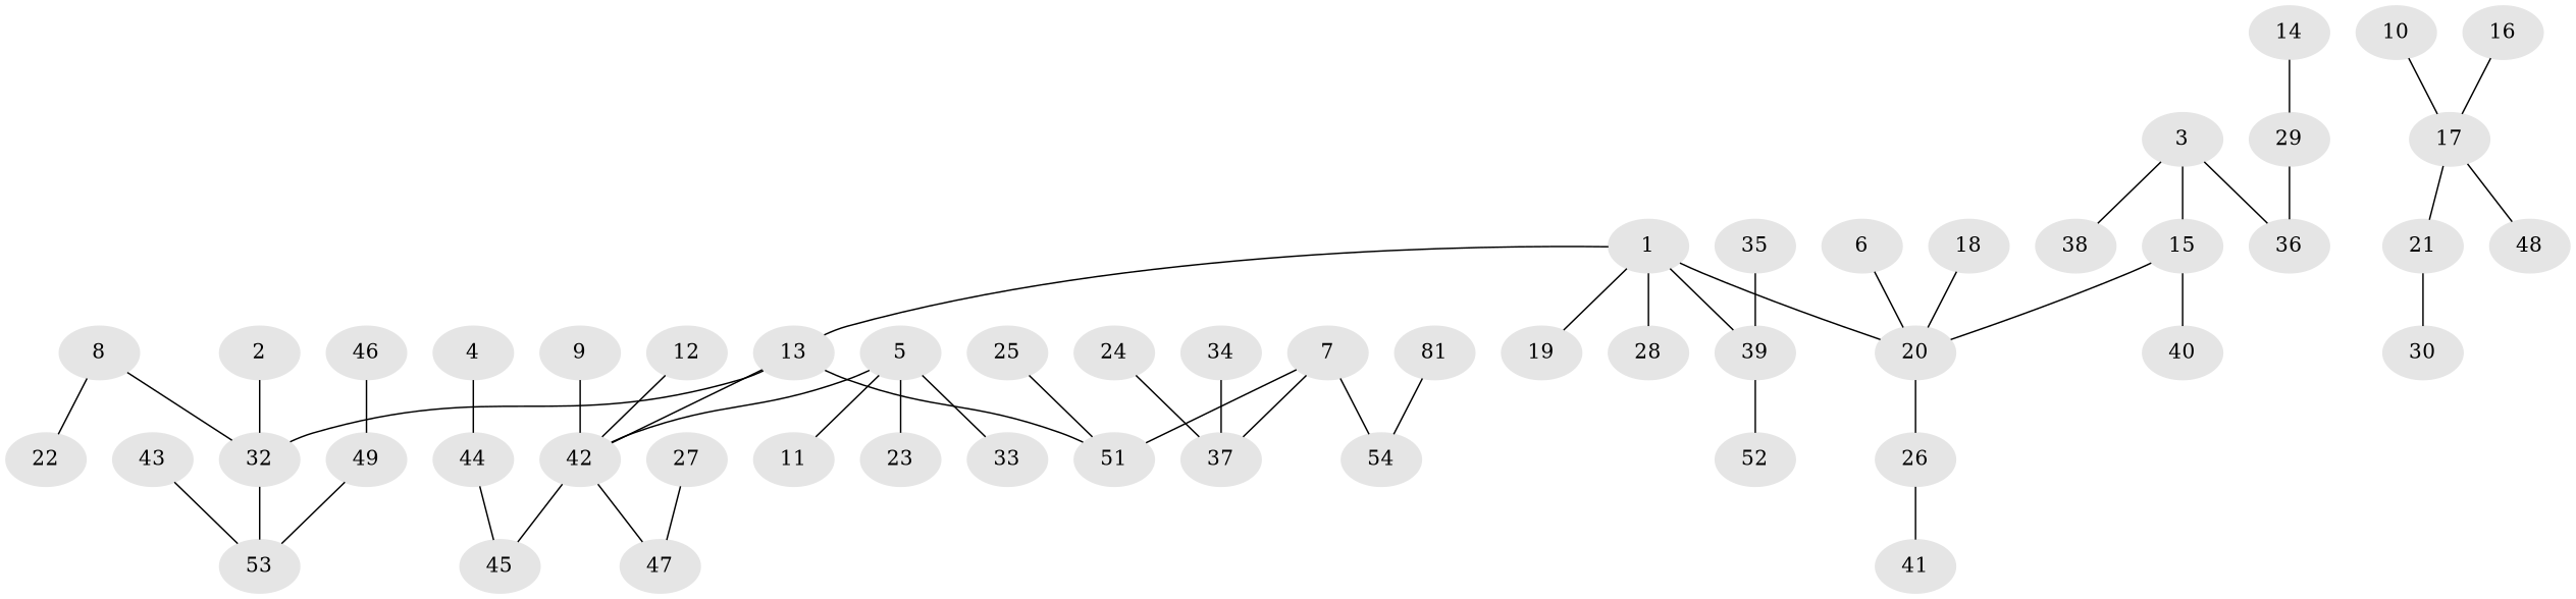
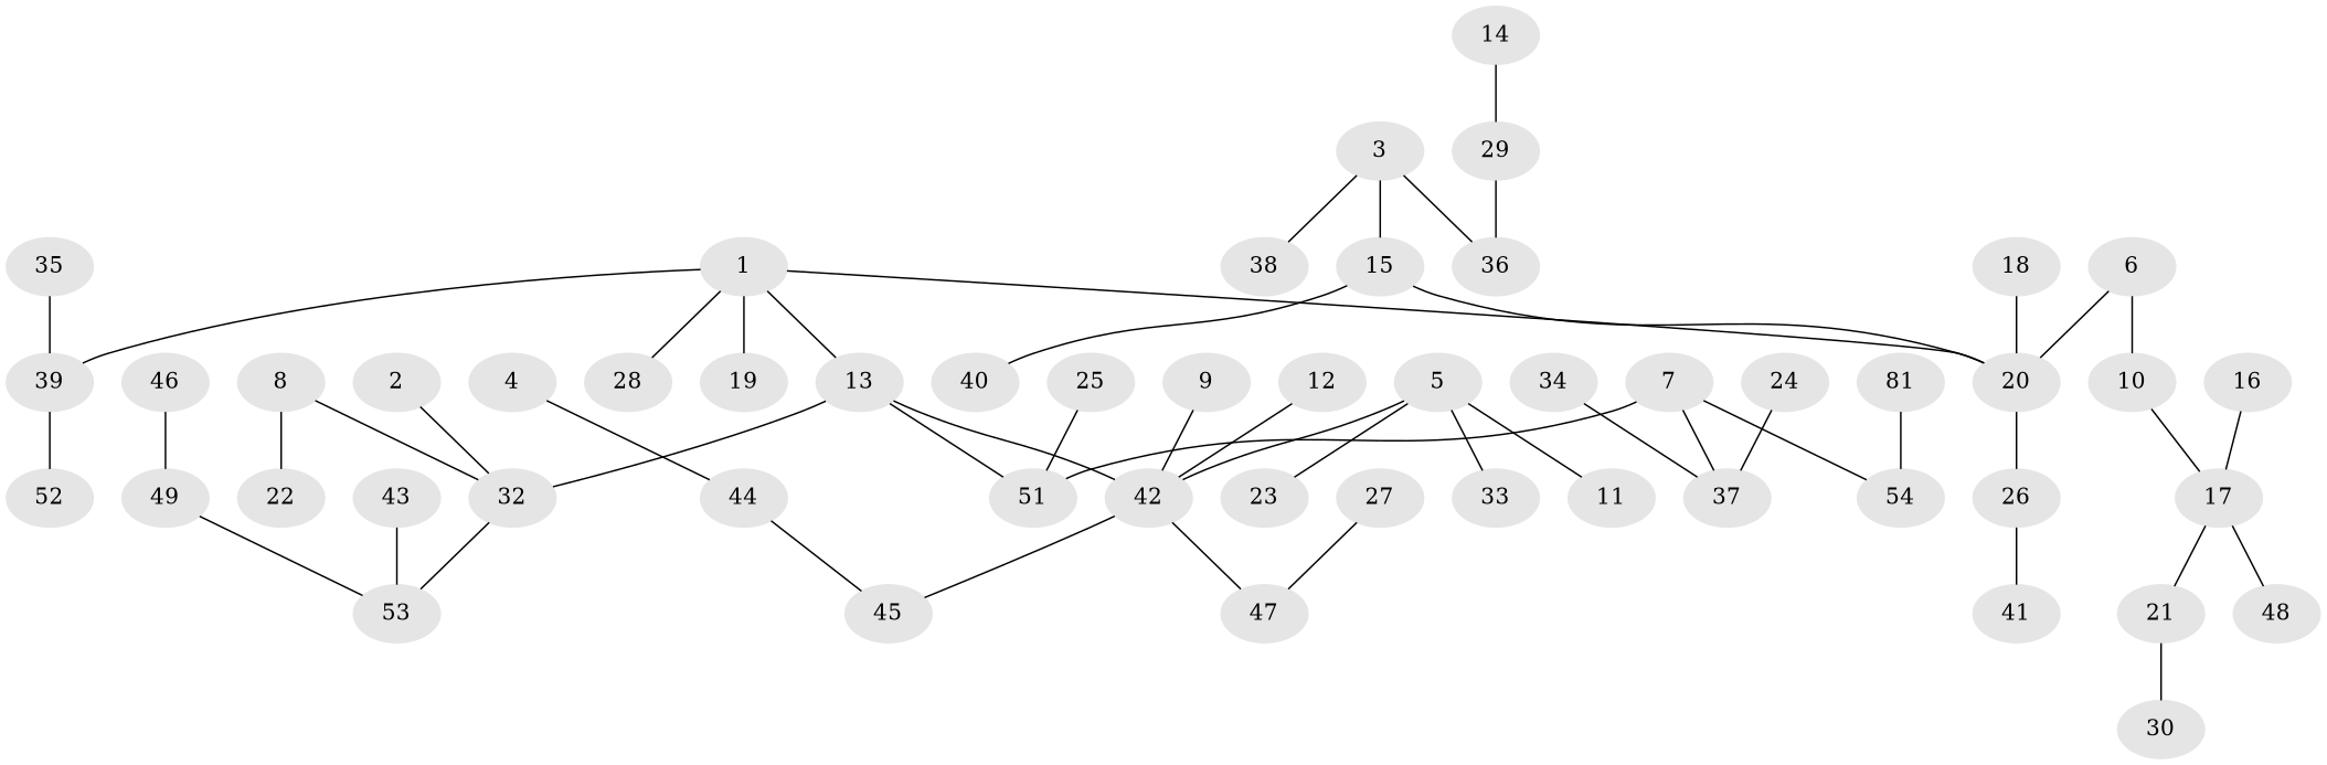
  graph {
    node [color=gray90 style=filled]
    edge [weight=1.0]
    1
    13
    19
    20
    28
    39
    32
    42
    51
    26
    52
    2
    53
    3
    15
    36
    38
    40
    4
    44
    45
    5
    11
    23
    33
    47
    6
    10
    17
    7
    37
    54
    8
    22
    9
    21
    48
    12
    14
    29
    16
    30
    18
    41
    24
    25
    27
    n48 [label=81]
    34
    35
    43
    46
    49
    1 -- 13
    1 -- 19
    1 -- 20
    1 -- 28
    1 -- 39
    13 -- 32
    13 -- 42
    13 -- 51
    20 -- 26
    39 -- 52
    32 -- 53
    42 -- 45
    42 -- 47
    26 -- 41
    2 -- 32
    3 -- 15
    3 -- 36
    3 -- 38
    15 -- 20
    15 -- 40
    4 -- 44
    44 -- 45
    5 -- 42
    5 -- 11
    5 -- 23
    5 -- 33
    6 -- 20
+   6 -- 10
    10 -- 17
    17 -- 21
    17 -- 48
    7 -- 51
    7 -- 37
    7 -- 54
    8 -- 32
    8 -- 22
    9 -- 42
    21 -- 30
    12 -- 42
    14 -- 29
    29 -- 36
    16 -- 17
    18 -- 20
    24 -- 37
    25 -- 51
    27 -- 47
    n48 -- 54
    34 -- 37
    35 -- 39
    43 -- 53
    46 -- 49
    49 -- 53
  }
